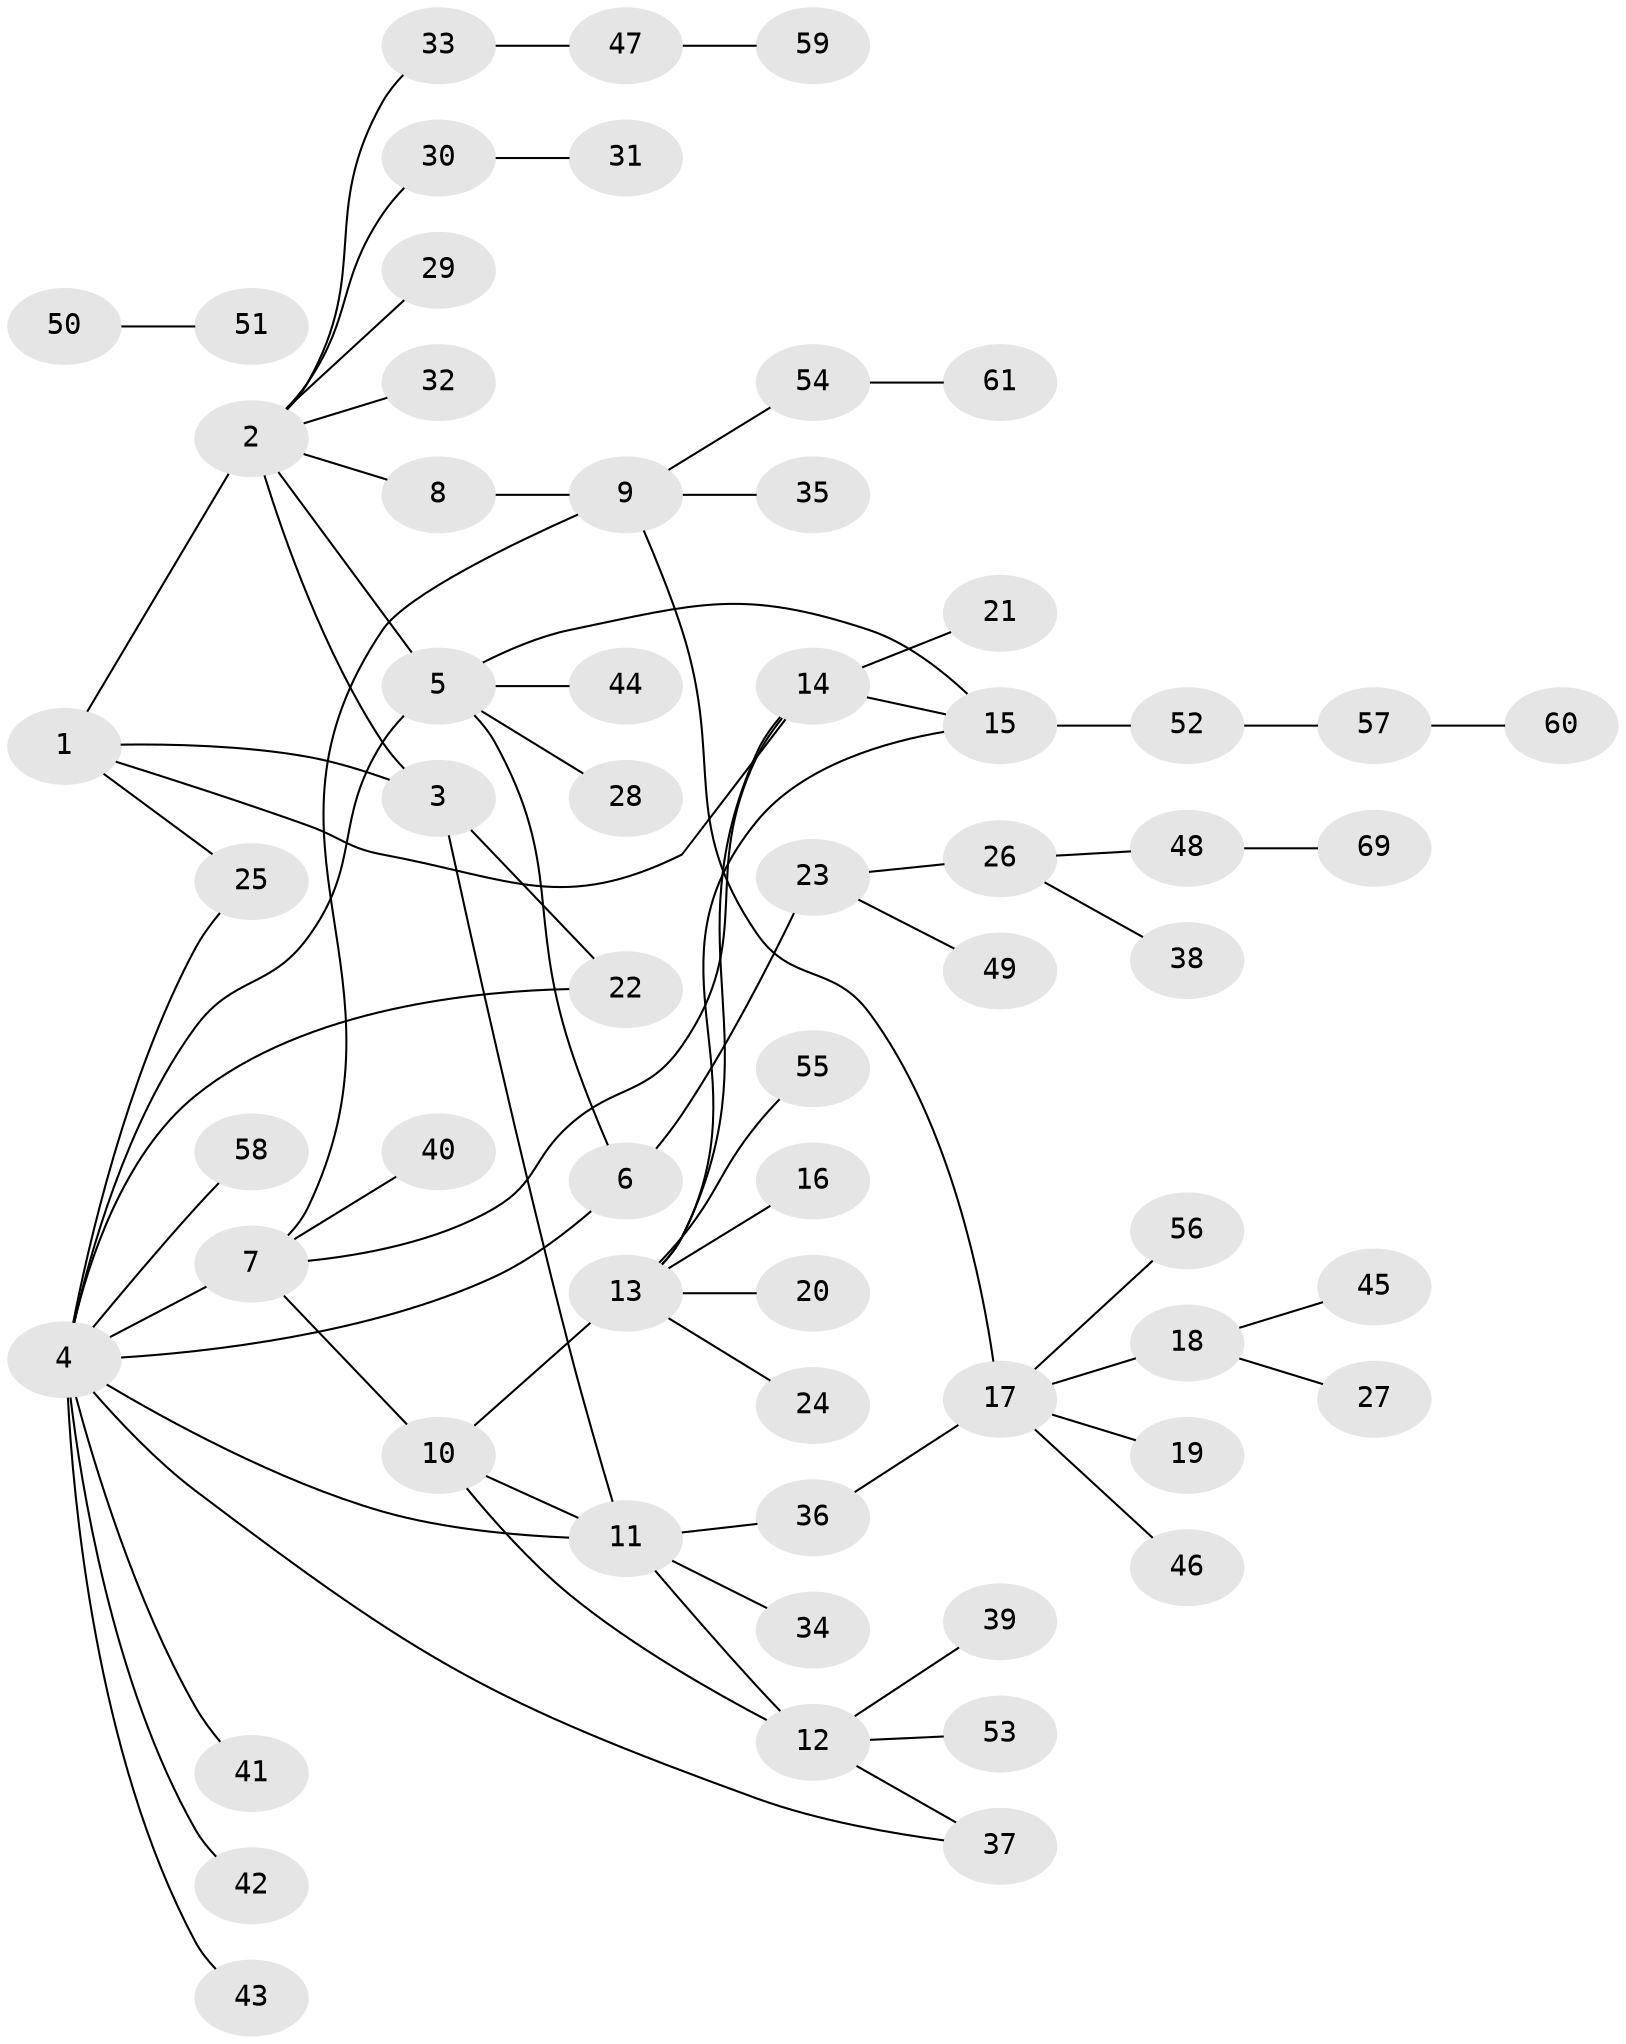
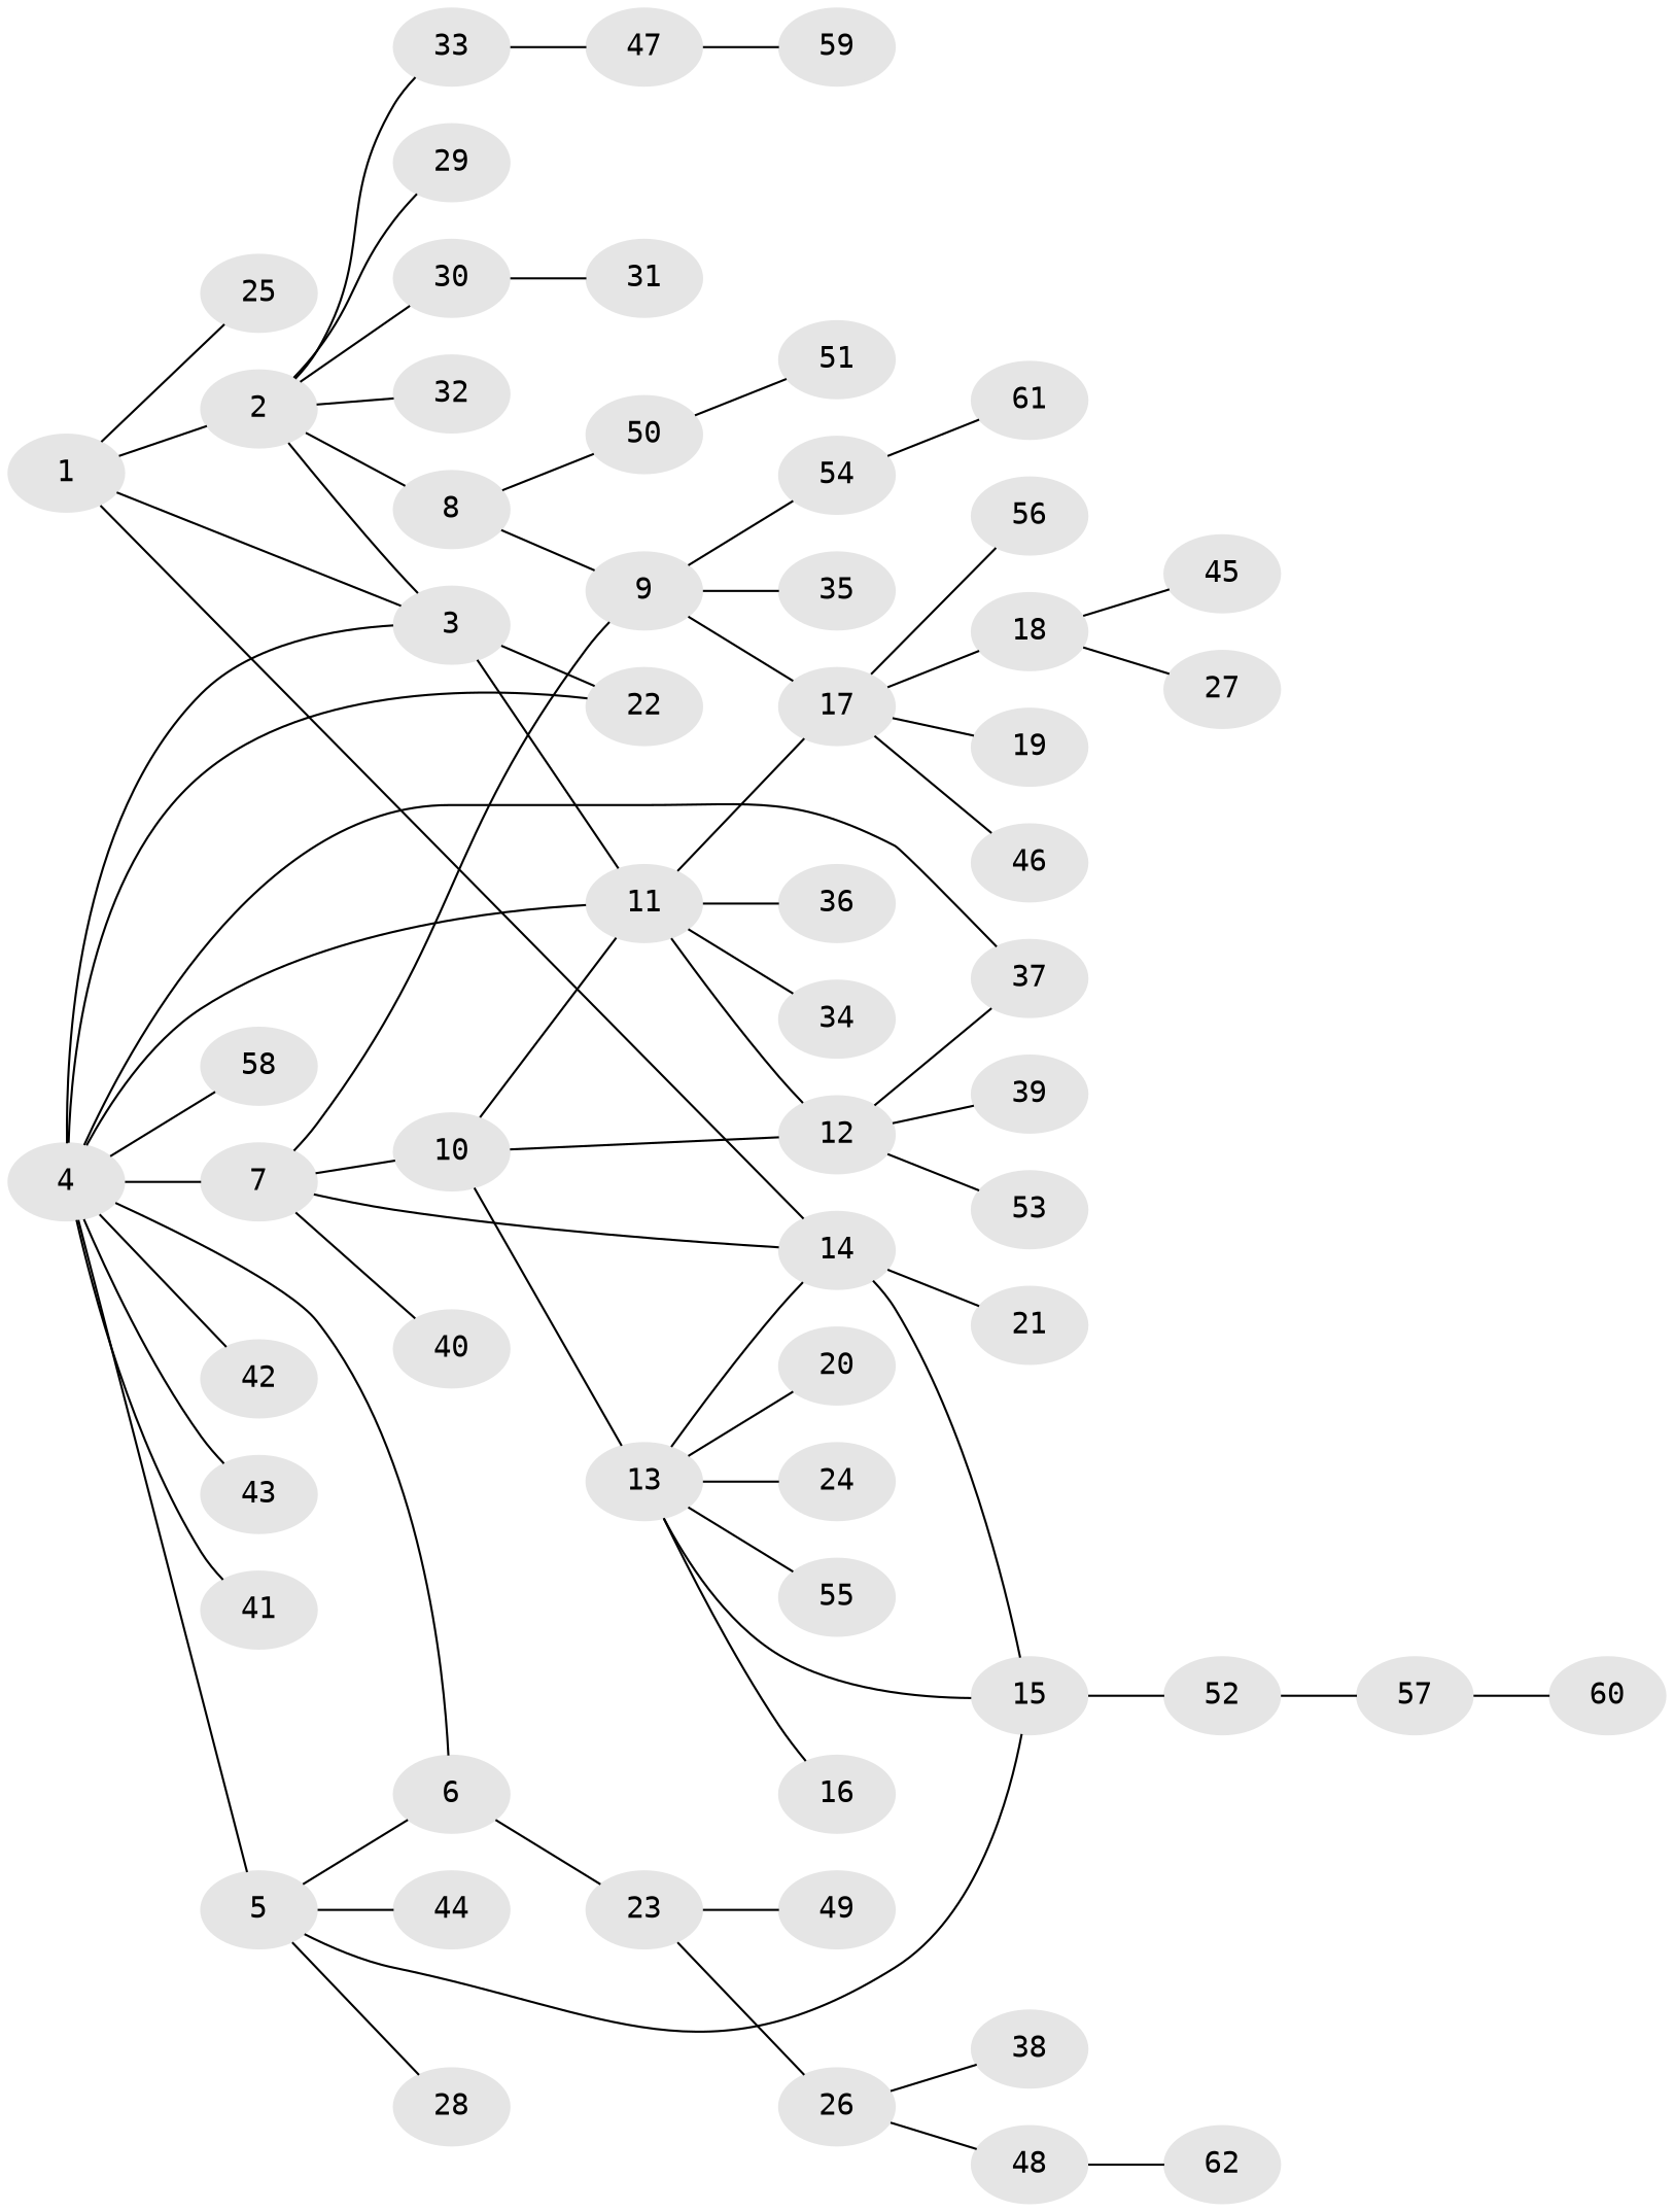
  graph {
    fontname="DejaVu Sans Mono"
    rankdir=LR
    node [color=gray90 fontname="DejaVu Sans Mono" style=filled]
    edge [fontname="DejaVu Sans Mono"]
    1
    2
    3
    14
    25
    5
    8
    29
    30
    32
    33
    11
    22
    15
    21
    6
    28
    44
    9
    50
    31
    47
    17
    12
    34
    36
    4
    7
    37
    41
    42
    43
    58
    23
    10
    40
    52
    26
    49
    35
    54
    13
    51
    18
    19
    46
    56
    61
    39
    53
    16
    20
    24
    55
    57
    27
    45
    38
    48
-   62 [label=69]
+   62
    59
    60
    1 -- 2
    1 -- 3
    1 -- 14
    1 -- 25
    2 -- 3
-   2 -- 5
    2 -- 8
    2 -- 29
    2 -- 30
    2 -- 32
    2 -- 33
    3 -- 11
    3 -- 22
    14 -- 15
    14 -- 21
    5 -- 15
    5 -- 6
    5 -- 28
    5 -- 44
    8 -- 9
+   8 -- 50
    30 -- 31
    33 -- 47
-   36 -- 17
+   11 -- 17
    11 -- 12
    11 -- 34
    11 -- 36
    15 -- 52
    6 -- 23
    9 -- 17
    9 -- 35
    9 -- 54
    50 -- 51
    47 -- 59
    17 -- 18
    17 -- 19
    17 -- 46
    17 -- 56
    12 -- 37
    12 -- 39
    12 -- 53
-   4 -- 25
+   4 -- 3
    4 -- 5
    4 -- 11
    4 -- 22
    4 -- 6
    4 -- 7
    4 -- 37
    4 -- 41
    4 -- 42
    4 -- 43
    4 -- 58
    7 -- 14
    7 -- 9
    7 -- 10
    7 -- 40
    23 -- 26
    23 -- 49
    10 -- 11
    10 -- 12
    10 -- 13
    52 -- 57
    26 -- 38
    26 -- 48
    54 -- 61
    13 -- 14
    13 -- 15
    13 -- 16
    13 -- 20
    13 -- 24
    13 -- 55
    18 -- 27
    18 -- 45
    57 -- 60
    48 -- 62
  }
